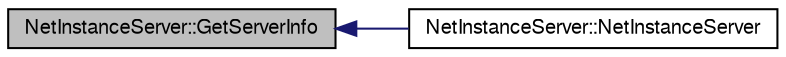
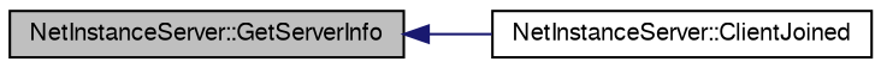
  digraph {
    rankdir=LR
    node [color=black fontname=FreeSans fontsize=10 shape=record style=filled]
    n1 [fillcolor=grey75 fontcolor=black height=0.2 label="NetInstanceServer::GetServerInfo" width=0.4]
-   n2 [fillcolor=white height=0.2 label="NetInstanceServer::NetInstanceServer" width=0.4]
+   n2 [fillcolor=white height=0.2 label="NetInstanceServer::ClientJoined" width=0.4]
    n1 -> n2 [color=midnightblue dir=back fontname=FreeSans fontsize=10 labelfontname=FreeSans labelfontsize=10 style=solid]
  }
